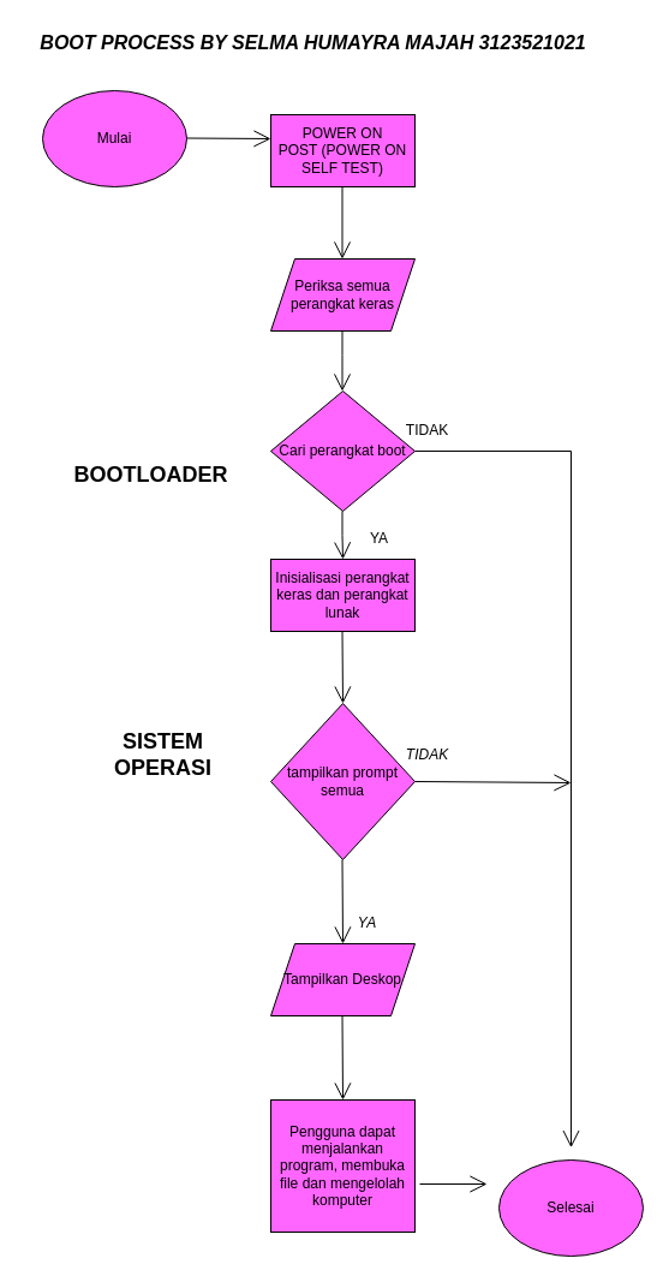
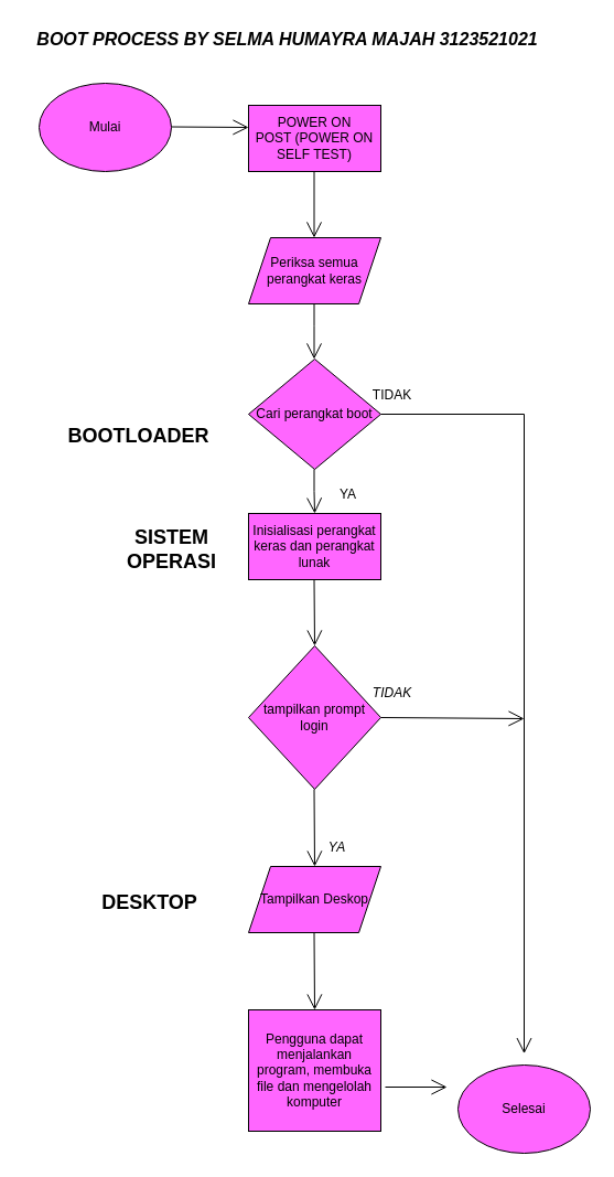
  <mxCell id="0" />
  <mxCell id="1" parent="0" />
  <mxCell id="2" value="Mulai" style="ellipse;whiteSpace=wrap;html=1;fillColor=#FF66FF;" vertex="1" parent="1"><mxGeometry x="35" y="75" width="120" height="80" as="geometry" /></mxCell>
  <mxCell id="3" value="" style="endArrow=open;endFill=1;endSize=12;html=1;rounded=0;entryX=0;entryY=0.5;entryDx=0;entryDy=0;" edge="1" parent="1"><mxGeometry width="160" relative="1" as="geometry"><mxPoint x="155" y="114.5" as="sourcePoint" /><mxPoint x="225" y="115" as="targetPoint" /></mxGeometry></mxCell>
  <mxCell id="4" value="POWER ON&lt;div&gt;POST (POWER ON SELF TEST)&lt;/div&gt;" style="rounded=0;whiteSpace=wrap;html=1;fillColor=#FF66FF;" vertex="1" parent="1"><mxGeometry x="225" y="95" width="120" height="60" as="geometry" /></mxCell>
  <mxCell id="5" value="" style="endArrow=open;endFill=1;endSize=12;html=1;rounded=0;" edge="1" parent="1"><mxGeometry width="160" relative="1" as="geometry"><mxPoint x="284.5" y="155" as="sourcePoint" /><mxPoint x="284.5" y="215" as="targetPoint" /><Array as="points" /></mxGeometry></mxCell>
  <mxCell id="6" value="Periksa semua&lt;div&gt;perangkat keras&lt;/div&gt;" style="shape=parallelogram;perimeter=parallelogramPerimeter;whiteSpace=wrap;html=1;fixedSize=1;fillColor=#FF66FF;" vertex="1" parent="1"><mxGeometry x="225" y="215" width="120" height="60" as="geometry" /></mxCell>
  <mxCell id="7" value="" style="endArrow=open;endFill=1;endSize=12;html=1;rounded=0;" edge="1" parent="1"><mxGeometry width="160" relative="1" as="geometry"><mxPoint x="284.5" y="275" as="sourcePoint" /><mxPoint x="284.5" y="325" as="targetPoint" /><Array as="points"><mxPoint x="284.5" y="295" /></Array></mxGeometry></mxCell>
  <mxCell id="8" value="Cari perangkat boot" style="rhombus;whiteSpace=wrap;html=1;fillColor=#FF66FF;" vertex="1" parent="1"><mxGeometry x="225" y="325" width="120" height="100" as="geometry" /></mxCell>
  <mxCell id="9" value="" style="endArrow=open;endFill=1;endSize=12;html=1;rounded=0;" edge="1" parent="1"><mxGeometry width="160" relative="1" as="geometry"><mxPoint x="284.5" y="425" as="sourcePoint" /><mxPoint x="285" y="465" as="targetPoint" /><Array as="points"><mxPoint x="284.5" y="445" /></Array></mxGeometry></mxCell>
  <mxCell id="10" value="Inisialisasi perangkat keras dan perangkat lunak" style="rounded=0;whiteSpace=wrap;html=1;fillColor=#FF66FF;" vertex="1" parent="1"><mxGeometry x="225" y="465" width="120" height="60" as="geometry" /></mxCell>
  <mxCell id="11" value="" style="endArrow=open;endFill=1;endSize=12;html=1;rounded=0;" edge="1" parent="1"><mxGeometry width="160" relative="1" as="geometry"><mxPoint x="284.5" y="525" as="sourcePoint" /><mxPoint x="285" y="585" as="targetPoint" /><Array as="points" /></mxGeometry></mxCell>
- <mxCell id="12" value="tampilkan prompt semua" style="rhombus;whiteSpace=wrap;html=1;fillColor=#FF66FF;" vertex="1" parent="1"><mxGeometry x="225" y="585" width="120" height="130" as="geometry" /></mxCell>
+ <mxCell id="12" value="tampilkan prompt login" style="rhombus;whiteSpace=wrap;html=1;fillColor=#FF66FF;" vertex="1" parent="1"><mxGeometry x="225" y="585" width="120" height="130" as="geometry" /></mxCell>
  <mxCell id="13" value="" style="endArrow=open;endFill=1;endSize=12;html=1;rounded=0;" edge="1" parent="1"><mxGeometry width="160" relative="1" as="geometry"><mxPoint x="284.5" y="715" as="sourcePoint" /><mxPoint x="285" y="785" as="targetPoint" /><Array as="points" /></mxGeometry></mxCell>
  <mxCell id="14" value="Tampilkan Deskop" style="shape=parallelogram;perimeter=parallelogramPerimeter;whiteSpace=wrap;html=1;fixedSize=1;fillColor=#FF66FF;" vertex="1" parent="1"><mxGeometry x="225" y="785" width="120" height="60" as="geometry" /></mxCell>
  <mxCell id="15" value="Pengguna dapat menjalankan program, membuka file dan mengelolah komputer" style="rounded=0;whiteSpace=wrap;html=1;fillColor=#FF66FF;" vertex="1" parent="1"><mxGeometry x="225" y="915" width="120" height="110" as="geometry" /></mxCell>
  <mxCell id="16" value="" style="endArrow=open;endFill=1;endSize=12;html=1;rounded=0;" edge="1" parent="1"><mxGeometry width="160" relative="1" as="geometry"><mxPoint x="349" y="985" as="sourcePoint" /><mxPoint x="405" y="985" as="targetPoint" /><Array as="points" /></mxGeometry></mxCell>
  <mxCell id="17" value="Selesai" style="ellipse;whiteSpace=wrap;html=1;fillColor=#FF66FF;" vertex="1" parent="1"><mxGeometry x="415" y="965" width="120" height="80" as="geometry" /></mxCell>
  <mxCell id="18" value="" style="endArrow=open;endFill=1;endSize=12;html=1;rounded=0;exitX=1;exitY=0.5;exitDx=0;exitDy=0;" edge="1" parent="1"><mxGeometry width="160" relative="1" as="geometry"><mxPoint x="345" y="650" as="sourcePoint" /><mxPoint x="475" y="651" as="targetPoint" /></mxGeometry></mxCell>
  <mxCell id="19" value="" style="endArrow=open;endFill=1;endSize=12;html=1;rounded=0;entryX=0.244;entryY=0;entryDx=0;entryDy=0;entryPerimeter=0;" edge="1" parent="1"><mxGeometry width="160" relative="1" as="geometry"><mxPoint x="475" y="375" as="sourcePoint" /><mxPoint x="475" y="954.67" as="targetPoint" /><Array as="points" /></mxGeometry></mxCell>
  <mxCell id="20" value="" style="line;strokeWidth=1;rotatable=0;dashed=0;labelPosition=right;align=left;verticalAlign=middle;spacingTop=0;spacingLeft=6;points=[];portConstraint=eastwest;" vertex="1" parent="1"><mxGeometry x="345" y="370" width="130" height="10" as="geometry" /></mxCell>
  <mxCell id="21" value="" style="endArrow=open;endFill=1;endSize=12;html=1;rounded=0;" edge="1" parent="1"><mxGeometry width="160" relative="1" as="geometry"><mxPoint x="284.5" y="845" as="sourcePoint" /><mxPoint x="285" y="915" as="targetPoint" /><Array as="points" /></mxGeometry></mxCell>
  <mxCell id="22" value="&lt;font size=&quot;3&quot;&gt;&lt;b&gt;&lt;i&gt;BOOT PROCESS BY SELMA HUMAYRA MAJAH 3123521021&lt;/i&gt;&lt;/b&gt;&lt;/font&gt;" style="text;html=1;align=center;verticalAlign=middle;resizable=0;points=[];autosize=1;strokeColor=none;fillColor=none;" vertex="1" parent="1"><mxGeometry x="20" y="20" width="480" height="30" as="geometry" /></mxCell>
  <mxCell id="23" value="&lt;span style=&quot;font-size: 18px;&quot;&gt;&lt;b&gt;BOOTLOADER&lt;/b&gt;&lt;/span&gt;" style="text;html=1;align=center;verticalAlign=middle;resizable=0;points=[];autosize=1;strokeColor=none;fillColor=none;" vertex="1" parent="1"><mxGeometry x="50" y="375" width="150" height="40" as="geometry" /></mxCell>
- <mxCell id="24" value="&lt;span style=&quot;font-size: 18px;&quot;&gt;&lt;b&gt;SISTEM&lt;/b&gt;&lt;/span&gt;&lt;div&gt;&lt;span style=&quot;font-size: 18px;&quot;&gt;&lt;b&gt;OPERASI&lt;/b&gt;&lt;/span&gt;&lt;/div&gt;" style="text;html=1;align=center;verticalAlign=middle;resizable=0;points=[];autosize=1;strokeColor=none;fillColor=none;" vertex="1" parent="1"><mxGeometry x="85" y="598" width="100" height="60" as="geometry" /></mxCell>
+ <mxCell id="24" value="&lt;span style=&quot;font-size: 18px;&quot;&gt;&lt;b&gt;SISTEM&lt;/b&gt;&lt;/span&gt;&lt;div&gt;&lt;span style=&quot;font-size: 18px;&quot;&gt;&lt;b&gt;OPERASI&lt;/b&gt;&lt;/span&gt;&lt;/div&gt;" style="text;html=1;align=center;verticalAlign=middle;resizable=0;points=[];autosize=1;strokeColor=none;fillColor=none;" vertex="1" parent="1"><mxGeometry x="105" y="468" width="100" height="60" as="geometry" /></mxCell>
+ <mxCell id="25" value="&lt;font style=&quot;font-size: 18px;&quot;&gt;&lt;b&gt;DESKTOP&lt;/b&gt;&lt;/font&gt;" style="text;html=1;align=center;verticalAlign=middle;resizable=0;points=[];autosize=1;strokeColor=none;fillColor=none;" vertex="1" parent="1"><mxGeometry x="80" y="798" width="110" height="40" as="geometry" /></mxCell>
  <mxCell id="26" value="&lt;i&gt;YA&lt;/i&gt;" style="text;html=1;align=center;verticalAlign=middle;resizable=0;points=[];autosize=1;strokeColor=none;fillColor=none;" vertex="1" parent="1"><mxGeometry x="285" y="753" width="40" height="30" as="geometry" /></mxCell>
  <mxCell id="27" value="&lt;i&gt;TIDAK&lt;/i&gt;" style="text;html=1;align=center;verticalAlign=middle;resizable=0;points=[];autosize=1;strokeColor=none;fillColor=none;" vertex="1" parent="1"><mxGeometry x="325" y="613" width="60" height="30" as="geometry" /></mxCell>
  <mxCell id="28" value="YA" style="text;html=1;align=center;verticalAlign=middle;resizable=0;points=[];autosize=1;strokeColor=none;fillColor=none;" vertex="1" parent="1"><mxGeometry x="295" y="433" width="40" height="30" as="geometry" /></mxCell>
  <mxCell id="29" value="TIDAK" style="text;html=1;align=center;verticalAlign=middle;resizable=0;points=[];autosize=1;strokeColor=none;fillColor=none;" vertex="1" parent="1"><mxGeometry x="325" y="343" width="60" height="30" as="geometry" /></mxCell>
